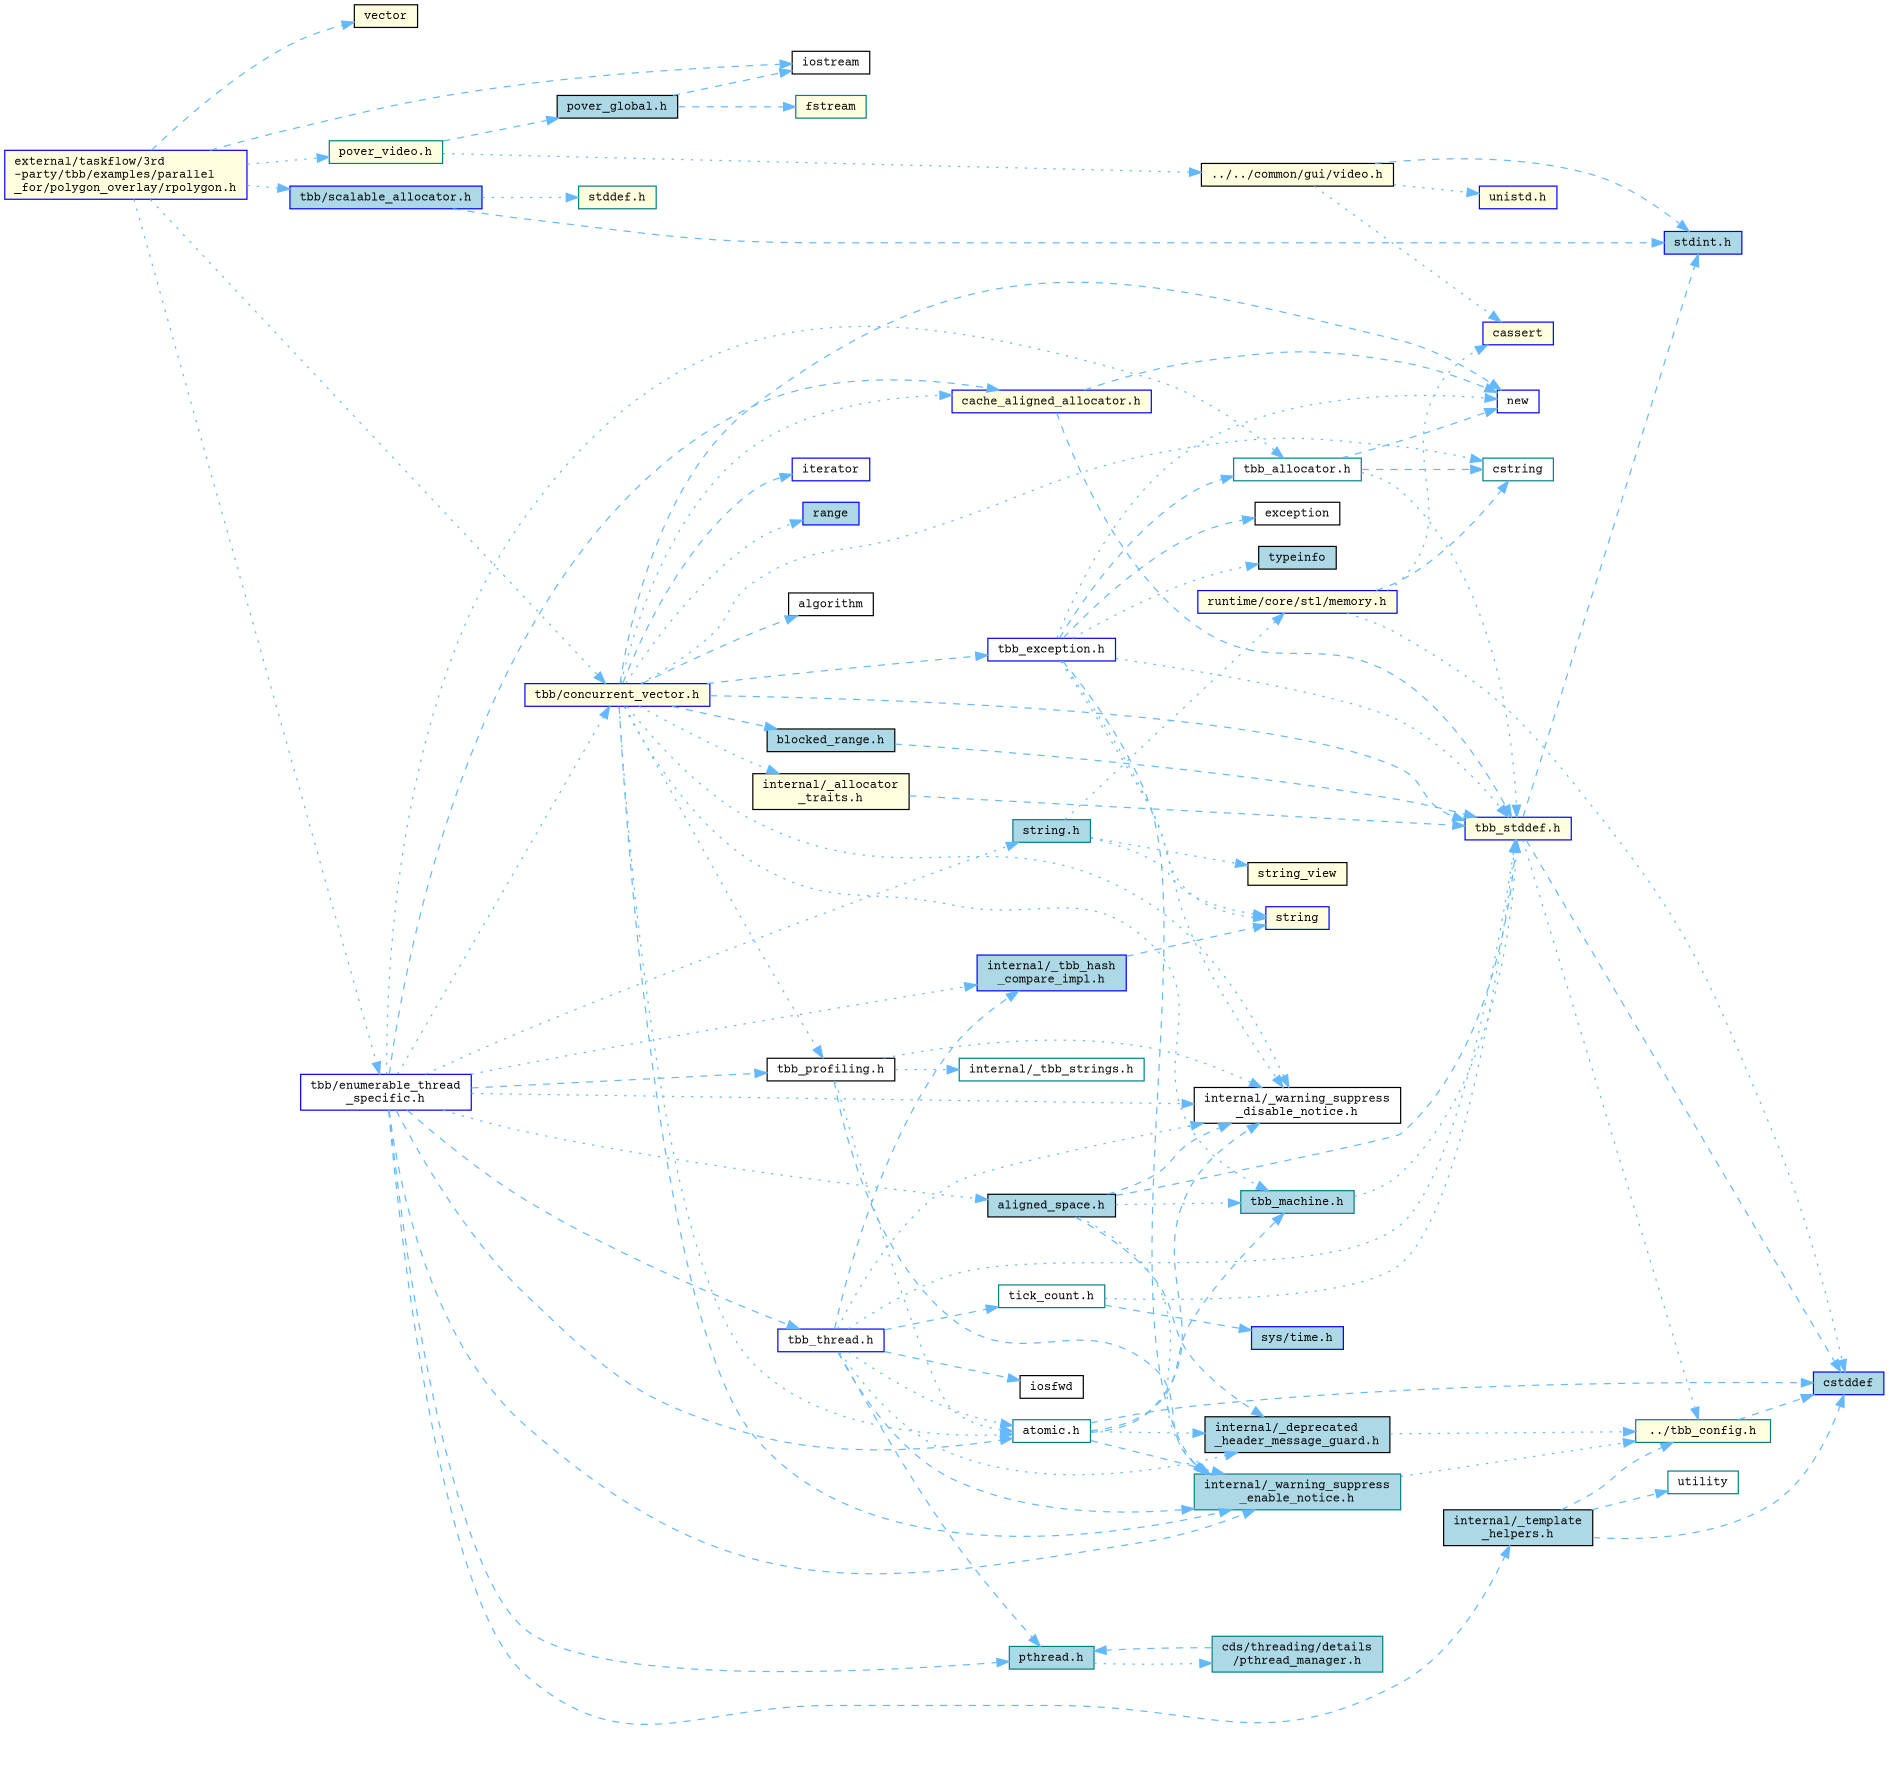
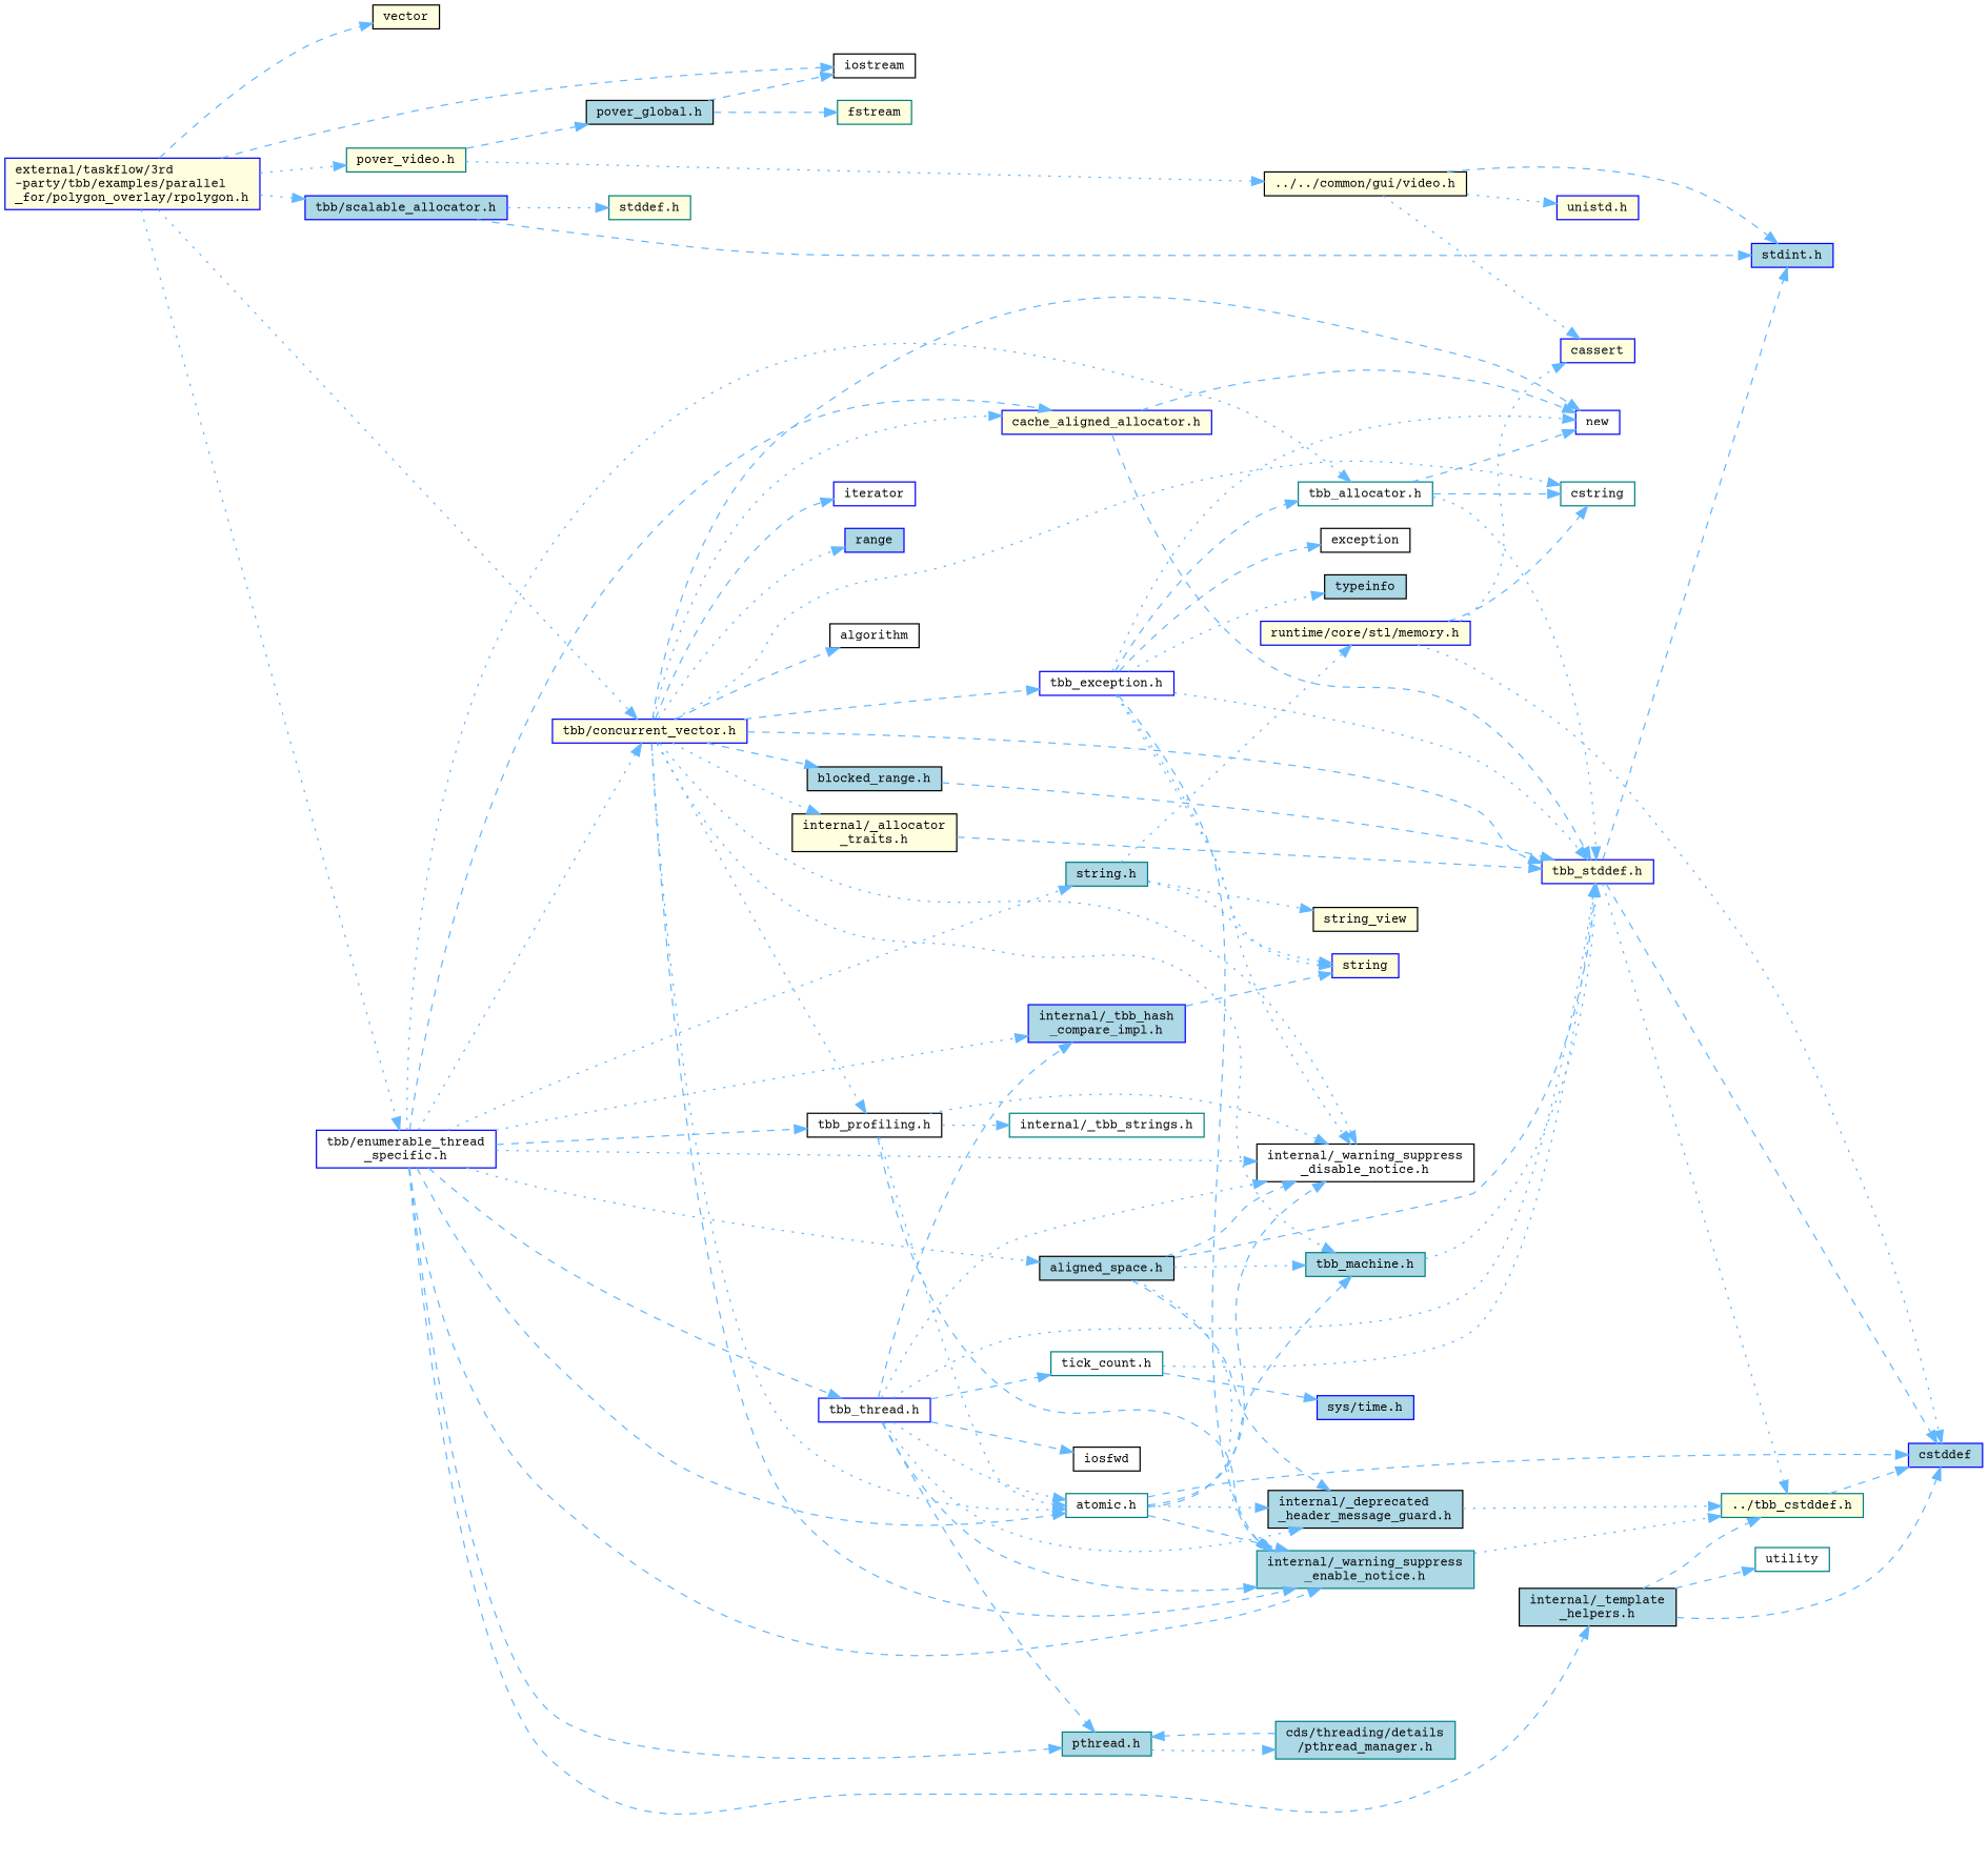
  digraph {
    fontname="Courier Prime"
    rankdir=LR
    node [color=blue fillcolor=white fontname="Courier Prime" fontsize=10 shape=box style=filled]
    edge [color=steelblue1 fontname="Courier Prime" fontsize=10 labelfontname=Helvetica labelfontsize=10 style=dashed]
    n1 [fillcolor=lightyellow fontcolor=black height=0.2 label="external/taskflow/3rd\l-party/tbb/examples/parallel\l_for/polygon_overlay/rpolygon.h" width=0.4]
    n2 [color=black fillcolor=lightyellow height=0.2 label=vector width=0.4]
    n3 [color=black height=0.2 label=iostream width=0.4]
    n4 [color=teal fillcolor=lightyellow height=0.2 label="pover_video.h" width=0.4]
    n5 [fillcolor=lightblue height=0.2 label="tbb/scalable_allocator.h" width=0.4]
    n6 [fillcolor=lightyellow height=0.2 label="tbb/concurrent_vector.h" width=0.4]
    n7 [height=0.2 label="tbb/enumerable_thread\l_specific.h" width=0.4]
    n8 [color=black fillcolor=lightyellow height=0.2 label="../../common/gui/video.h" width=0.4]
    n9 [color=black fillcolor=lightblue height=0.2 label="pover_global.h" width=0.4]
    n10 [fillcolor=lightblue height=0.2 label="stdint.h" width=0.4]
    n11 [color=teal fillcolor=lightyellow height=0.2 label="stddef.h" width=0.4]
    n12 [color=teal fillcolor=lightblue height=0.2 label="internal/_warning_suppress\l_enable_notice.h" width=0.4]
    n13 [fillcolor=lightyellow height=0.2 label="tbb_stddef.h" width=0.4]
    n14 [height=0.2 label="tbb_exception.h" width=0.4]
    n15 [height=0.2 label=new width=0.4]
    n16 [color=teal height=0.2 label=cstring width=0.4]
    n17 [color=black height=0.2 label="internal/_warning_suppress\l_disable_notice.h" width=0.4]
    n18 [color=teal height=0.2 label="atomic.h" width=0.4]
    n19 [color=teal fillcolor=lightblue height=0.2 label="tbb_machine.h" width=0.4]
    n20 [fillcolor=lightyellow height=0.2 label="cache_aligned_allocator.h" width=0.4]
    n21 [color=black fillcolor=lightblue height=0.2 label="blocked_range.h" width=0.4]
    n22 [color=black height=0.2 label="tbb_profiling.h" width=0.4]
    n23 [color=black height=0.2 label=algorithm width=0.4]
    n24 [height=0.2 label=iterator width=0.4]
    n25 [color=black fillcolor=lightyellow height=0.2 label="internal/_allocator\l_traits.h" width=0.4]
    n26 [fillcolor=lightblue height=0.2 label=range width=0.4]
    n27 [color=teal height=0.2 label="tbb_allocator.h" width=0.4]
    n28 [height=0.2 label="tbb_thread.h" width=0.4]
    n29 [color=teal fillcolor=lightblue height=0.2 label="pthread.h" width=0.4]
    n30 [fillcolor=lightblue height=0.2 label="internal/_tbb_hash\l_compare_impl.h" width=0.4]
    n31 [color=black fillcolor=lightblue height=0.2 label="aligned_space.h" width=0.4]
    n32 [color=black fillcolor=lightblue height=0.2 label="internal/_template\l_helpers.h" width=0.4]
    n33 [color=teal fillcolor=lightblue height=0.2 label="string.h" width=0.4]
    n34 [fillcolor=lightyellow height=0.2 label=cassert width=0.4]
    n35 [fillcolor=lightyellow height=0.2 label="unistd.h" width=0.4]
    n36 [color=teal fillcolor=lightyellow height=0.2 label=fstream width=0.4]
-   n37 [color=teal fillcolor=lightyellow height=0.2 label="../tbb_config.h" width=0.4]
+   n37 [color=teal fillcolor=lightyellow height=0.2 label="../tbb_cstddef.h" width=0.4]
    n38 [fillcolor=lightblue height=0.2 label=cstddef width=0.4]
    n39 [color=black height=0.2 label=exception width=0.4]
    n40 [fillcolor=lightyellow height=0.2 label=string width=0.4]
    n41 [color=black fillcolor=lightblue height=0.2 label=typeinfo width=0.4]
    n42 [color=black fillcolor=lightblue height=0.2 label="internal/_deprecated\l_header_message_guard.h" width=0.4]
    n43 [color=teal height=0.2 label="internal/_tbb_strings.h" width=0.4]
    n44 [color=teal height=0.2 label="tick_count.h" width=0.4]
    n45 [color=black height=0.2 label=iosfwd width=0.4]
    n46 [color=teal fillcolor=lightblue height=0.2 label="cds/threading/details\l/pthread_manager.h" width=0.4]
    n47 [color=teal height=0.2 label=utility width=0.4]
    n48 [color=black fillcolor=lightyellow height=0.2 label=string_view width=0.4]
    n49 [fillcolor=lightyellow height=0.2 label="runtime/core/stl/memory.h" width=0.4]
    n50 [fillcolor=lightblue height=0.2 label="sys/time.h" width=0.4]
    n1 -> n2
    n1 -> n3
    n1 -> n4 [style=dotted]
    n1 -> n5 [style=dotted]
    n1 -> n6 [style=dotted]
    n1 -> n7 [style=dotted]
    n4 -> n8 [style=dotted]
    n4 -> n9
    n5 -> n10
    n5 -> n11 [style=dotted]
    n6 -> n12
    n6 -> n13
    n6 -> n14
    n6 -> n15
    n6 -> n16 [style=dotted]
    n6 -> n17 [style=dotted]
    n6 -> n18 [style=dotted]
    n6 -> n19 [style=dotted]
    n6 -> n20 [style=dotted]
    n6 -> n21
    n6 -> n22 [style=dotted]
    n6 -> n23
    n6 -> n24
    n6 -> n25 [style=dotted]
    n6 -> n26 [style=dotted]
    n7 -> n6 [style=dotted]
    n7 -> n12
    n7 -> n17 [style=dotted]
    n7 -> n18
    n7 -> n20
    n7 -> n22
    n7 -> n27 [style=dotted]
    n7 -> n28
    n7 -> n29
    n7 -> n30 [style=dotted]
    n7 -> n31 [style=dotted]
    n7 -> n32
    n7 -> n33 [style=dotted]
    n8 -> n10
    n8 -> n34 [style=dotted]
    n8 -> n35 [style=dotted]
    n9 -> n3
    n9 -> n36
    n12 -> n37 [style=dotted]
    n13 -> n10
    n13 -> n37 [style=dotted]
    n13 -> n38
    n14 -> n12
    n14 -> n13 [style=dotted]
    n14 -> n15 [style=dotted]
    n14 -> n17 [style=dotted]
    n14 -> n27
    n14 -> n39
    n14 -> n40 [style=dotted]
    n14 -> n41 [style=dotted]
    n18 -> n12
    n18 -> n17
    n18 -> n19
    n18 -> n38
    n18 -> n42 [style=dotted]
    n19 -> n13 [style=dotted]
    n20 -> n13
    n20 -> n15
    n21 -> n13
    n22 -> n12
    n22 -> n17 [style=dotted]
    n22 -> n18 [style=dotted]
    n22 -> n43 [style=dotted]
    n25 -> n13
    n27 -> n13 [style=dotted]
    n27 -> n15
    n27 -> n16
    n28 -> n12
    n28 -> n13 [style=dotted]
    n28 -> n17 [style=dotted]
    n28 -> n18 [style=dotted]
    n28 -> n29
    n28 -> n30
    n28 -> n42 [style=dotted]
    n28 -> n44
    n28 -> n45
    n29 -> n46 [style=dotted]
    n30 -> n40
    n31 -> n12 [style=dotted]
    n31 -> n13
    n31 -> n17
    n31 -> n19 [style=dotted]
    n31 -> n42
    n32 -> n37
    n32 -> n38
    n32 -> n47
    n33 -> n40 [style=dotted]
    n33 -> n48 [style=dotted]
    n33 -> n49 [style=dotted]
    n37 -> n38
    n42 -> n37 [style=dotted]
    n44 -> n13 [style=dotted]
    n44 -> n50
    n46 -> n29
    n49 -> n16
    n49 -> n34 [style=dotted]
    n49 -> n38 [style=dotted]
  }
